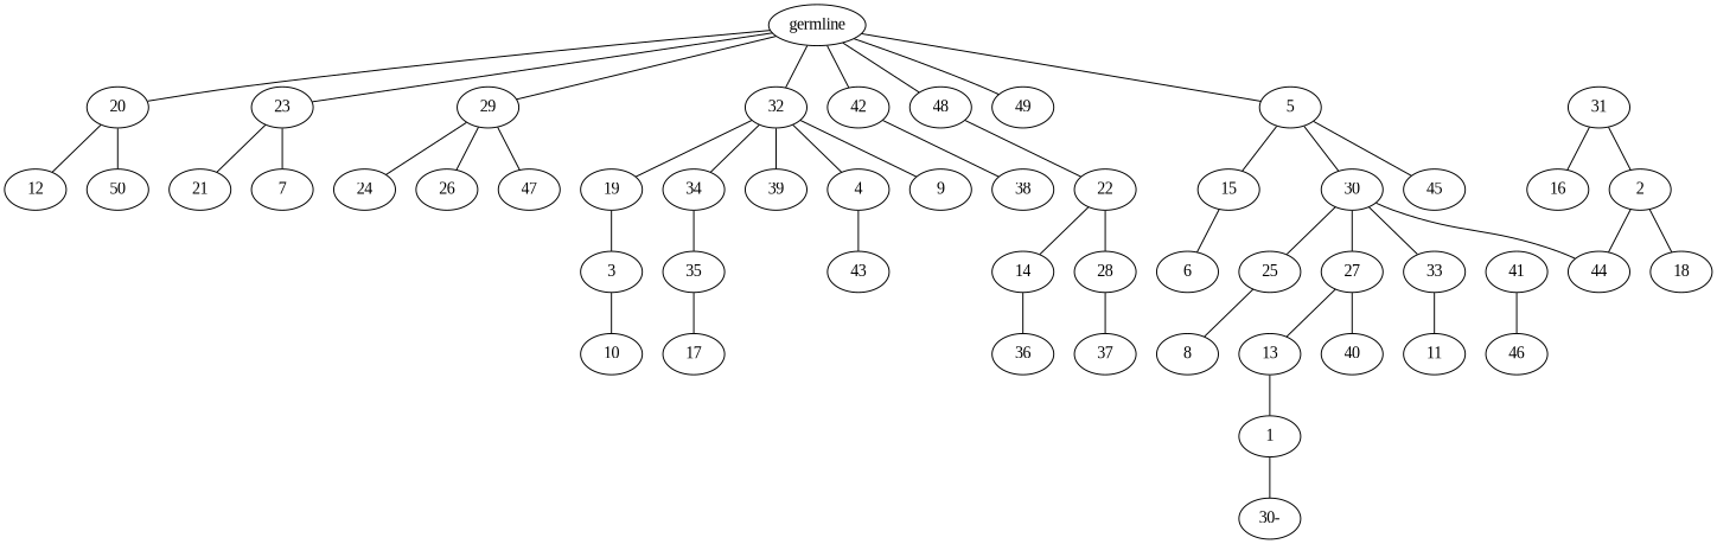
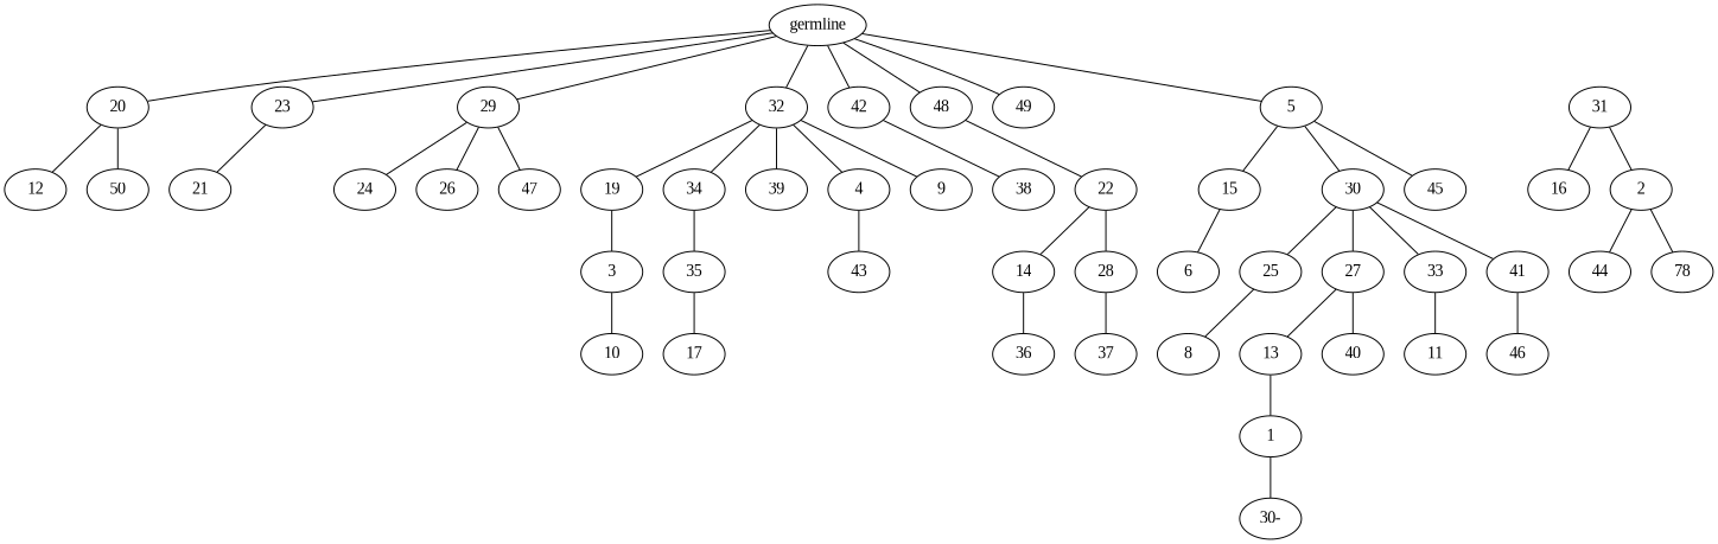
  graph {
    fontname="Liberation Serif"
    node [fontname="Liberation Serif"]
    edge [fontname="Liberation Serif"]
    n1 [label=germline]
    n2 [label=20]
    n3 [label=23]
    n4 [label=29]
    n5 [label=32]
    n6 [label=42]
    n7 [label=48]
    n8 [label=49]
    n9 [label=5]
    n10 [label=12]
    n11 [label=50]
    n12 [label=21]
-   n13 [label=7]
    n14 [label=24]
    n15 [label=26]
    n16 [label=47]
    n17 [label=19]
    n18 [label=34]
    n19 [label=39]
    n20 [label=4]
    n21 [label=9]
    n22 [label=38]
    n23 [label=22]
    n24 [label=15]
    n25 [label=30]
    n26 [label=45]
    n27 [label=3]
    n28 [label=35]
    n29 [label=43]
    n30 [label=10]
    n31 [label=17]
    n32 [label=14]
    n33 [label=28]
    n34 [label=36]
    n35 [label=37]
    n36 [label=6]
    n37 [label=25]
    n38 [label=27]
    n39 [label=33]
    n40 [label=41]
    n41 [label=8]
    n42 [label=13]
    n43 [label=40]
    n44 [label=11]
    n45 [label=46]
    n46 [label=1]
    n47 [label="30-"]
    n48 [label=31]
    n49 [label=16]
    n50 [label=2]
-   n51 [label=18]
+   n51 [label=78]
    n52 [label=44]
    n1 -- n2
    n1 -- n3
    n1 -- n4
    n1 -- n5
    n1 -- n6
    n1 -- n7
    n1 -- n8
    n1 -- n9
    n2 -- n10
    n2 -- n11
    n3 -- n12
-   n3 -- n13
    n4 -- n14
    n4 -- n15
    n4 -- n16
    n5 -- n17
    n5 -- n18
    n5 -- n19
    n5 -- n20
    n5 -- n21
    n6 -- n22
    n7 -- n23
    n9 -- n24
    n9 -- n25
    n9 -- n26
    n17 -- n27
    n18 -- n28
    n20 -- n29
    n23 -- n32
    n23 -- n33
    n24 -- n36
    n25 -- n37
    n25 -- n38
    n25 -- n39
-   n25 -- n52
+   n25 -- n40
    n27 -- n30
    n28 -- n31
    n32 -- n34
    n33 -- n35
    n37 -- n41
    n38 -- n42
    n38 -- n43
    n39 -- n44
    n40 -- n45
    n42 -- n46
    n46 -- n47
    n48 -- n49
    n48 -- n50
    n50 -- n51
    n50 -- n52
  }
